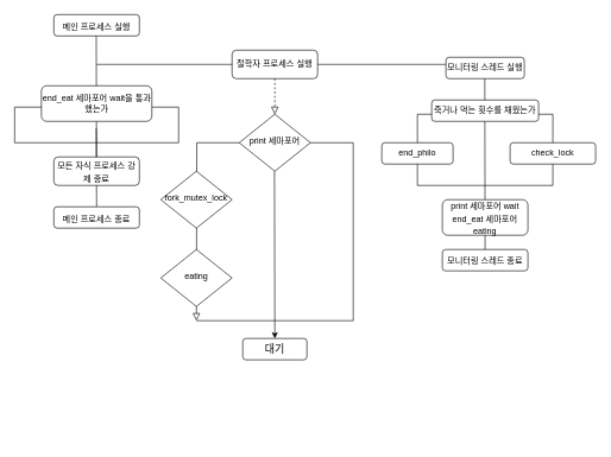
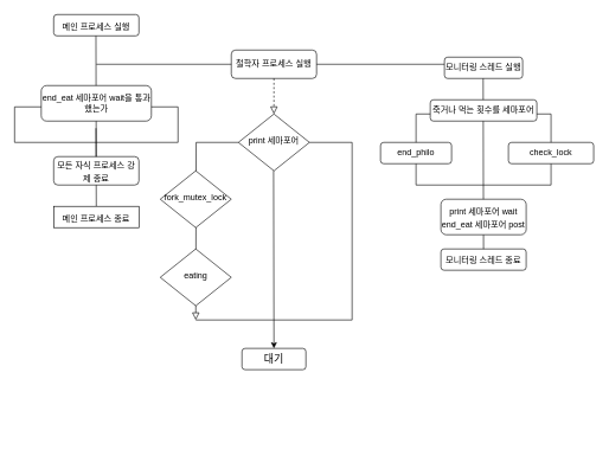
  <mxCell id="0" />
  <mxCell id="1" parent="0" />
  <mxCell id="2" value="&lt;font style=&quot;font-size: 12px;&quot;&gt;메인 프로세스 실행&lt;/font&gt;" style="rounded=1;whiteSpace=wrap;html=1;fontSize=15;" vertex="1" parent="1"><mxGeometry x="75" y="20" width="120" height="30" as="geometry" /></mxCell>
  <mxCell id="3" value="" style="endArrow=none;html=1;rounded=0;fontSize=15;" edge="1" parent="1"><mxGeometry width="50" height="50" relative="1" as="geometry"><mxPoint x="135" y="260" as="sourcePoint" /><mxPoint x="134.5" y="50" as="targetPoint" /></mxGeometry></mxCell>
  <mxCell id="4" value="" style="swimlane;startSize=0;fontSize=12;" vertex="1" parent="1"><mxGeometry x="20" y="150" width="230" height="50" as="geometry" /></mxCell>
  <mxCell id="5" value="" style="endArrow=none;html=1;rounded=0;fontSize=12;entryX=0.5;entryY=0;entryDx=0;entryDy=0;" edge="1" parent="4" target="7"><mxGeometry width="50" height="50" relative="1" as="geometry"><mxPoint x="114.5" y="30" as="sourcePoint" /><mxPoint x="115" y="70" as="targetPoint" /></mxGeometry></mxCell>
  <mxCell id="6" value="end_eat 세마포어 wait을 통과 했는가" style="rounded=1;whiteSpace=wrap;html=1;fontSize=12;" vertex="1" parent="1"><mxGeometry x="57.5" y="120" width="155" height="50" as="geometry" /></mxCell>
- <mxCell id="7" value="&lt;font style=&quot;font-size: 12px;&quot;&gt;메인 프로세스 종료&lt;/font&gt;" style="rounded=1;whiteSpace=wrap;html=1;fontSize=15;" vertex="1" parent="1"><mxGeometry x="75" y="290" width="120" height="30" as="geometry" /></mxCell>
+ <mxCell id="7" value="&lt;font style=&quot;font-size: 12px;&quot;&gt;메인 프로세스 종료&lt;/font&gt;" style="whiteSpace=wrap;html=1;fontSize=15;rounded=0;" vertex="1" parent="1"><mxGeometry x="75" y="290" width="120" height="30" as="geometry" /></mxCell>
  <mxCell id="8" value="" style="endArrow=none;html=1;rounded=0;fontSize=12;" edge="1" parent="1"><mxGeometry width="50" height="50" relative="1" as="geometry"><mxPoint x="135" y="90" as="sourcePoint" /><mxPoint x="625" y="90" as="targetPoint" /></mxGeometry></mxCell>
  <mxCell id="9" value="&lt;font style=&quot;font-size: 12px;&quot;&gt;모든 자식 프로세스 강제 종료&lt;/font&gt;" style="rounded=1;whiteSpace=wrap;html=1;fontSize=15;" vertex="1" parent="1"><mxGeometry x="75" y="220" width="120" height="40" as="geometry" /></mxCell>
  <mxCell id="10" value="" style="group" vertex="1" connectable="0" parent="1"><mxGeometry x="225" y="70" width="320" height="550" as="geometry" /></mxCell>
  <mxCell id="11" value="" style="group" vertex="1" connectable="0" parent="10"><mxGeometry x="50" width="270" height="550" as="geometry" /></mxCell>
  <mxCell id="12" value="" style="edgeStyle=orthogonalEdgeStyle;rounded=0;html=1;jettySize=auto;orthogonalLoop=1;fontSize=11;endArrow=none;endFill=0;endSize=8;strokeWidth=1;shadow=0;labelBackgroundColor=none;" edge="1" parent="11" source="14"><mxGeometry y="10" relative="1" as="geometry"><mxPoint as="offset" /><mxPoint x="-260" y="60" as="sourcePoint" /><mxPoint y="380" as="targetPoint" /><Array as="points"><mxPoint x="220" y="130" /><mxPoint x="220" y="380" /></Array></mxGeometry></mxCell>
  <mxCell id="13" value="철학자 프로세스 실행" style="rounded=1;whiteSpace=wrap;html=1;fontSize=12;glass=0;strokeWidth=1;shadow=0;" vertex="1" parent="11"><mxGeometry x="50" width="120" height="40" as="geometry" /></mxCell>
  <mxCell id="14" value="print 세마포어" style="rhombus;whiteSpace=wrap;html=1;shadow=0;fontFamily=Helvetica;fontSize=12;align=center;strokeWidth=1;spacing=6;spacingTop=-4;" vertex="1" parent="11"><mxGeometry x="60" y="90" width="100" height="80" as="geometry" /></mxCell>
  <mxCell id="15" value="" style="endArrow=classic;html=1;rounded=0;fontSize=15;entryX=0.5;entryY=0;entryDx=0;entryDy=0;" edge="1" parent="11" target="16"><mxGeometry width="50" height="50" relative="1" as="geometry"><mxPoint x="109.5" y="170" as="sourcePoint" /><mxPoint x="110" y="530" as="targetPoint" /></mxGeometry></mxCell>
- <mxCell id="16" value="대기" style="rounded=1;whiteSpace=wrap;html=1;fontSize=15;" vertex="1" parent="11"><mxGeometry x="65" y="405" width="90" height="30" as="geometry" /></mxCell>
+ <mxCell id="16" value="대기" style="rounded=1;whiteSpace=wrap;html=1;fontSize=15;" vertex="1" parent="11"><mxGeometry x="65" y="420" width="90" height="30" as="geometry" /></mxCell>
  <mxCell id="17" value="" style="rounded=0;html=1;jettySize=auto;orthogonalLoop=1;fontSize=11;endArrow=block;endFill=0;endSize=8;strokeWidth=1;shadow=0;labelBackgroundColor=none;edgeStyle=orthogonalEdgeStyle;dashed=1;" edge="1" parent="11" source="13" target="14"><mxGeometry relative="1" as="geometry" /></mxCell>
  <mxCell id="18" value="" style="rounded=0;html=1;jettySize=auto;orthogonalLoop=1;fontSize=11;endArrow=block;endFill=0;endSize=8;strokeWidth=1;shadow=0;labelBackgroundColor=none;edgeStyle=orthogonalEdgeStyle;" edge="1" parent="11" source="14"><mxGeometry y="20" relative="1" as="geometry"><mxPoint as="offset" /><mxPoint y="380" as="targetPoint" /></mxGeometry></mxCell>
  <mxCell id="19" value="eating" style="rhombus;whiteSpace=wrap;html=1;shadow=0;fontFamily=Helvetica;fontSize=12;align=center;strokeWidth=1;spacing=6;spacingTop=-4;" vertex="1" parent="10"><mxGeometry y="280" width="100" height="80" as="geometry" /></mxCell>
  <mxCell id="20" value="fork_mutex_lock" style="rhombus;whiteSpace=wrap;html=1;shadow=0;fontFamily=Helvetica;fontSize=12;align=center;strokeWidth=1;spacing=6;spacingTop=-4;" vertex="1" parent="10"><mxGeometry y="170" width="100" height="80" as="geometry" /></mxCell>
  <mxCell id="21" value="" style="group" vertex="1" connectable="0" parent="1"><mxGeometry x="585" y="80" width="250" height="300" as="geometry" /></mxCell>
  <mxCell id="22" value="모니터링 스레드 실행" style="rounded=1;whiteSpace=wrap;html=1;" vertex="1" parent="21"><mxGeometry x="40" width="110" height="30" as="geometry" /></mxCell>
  <mxCell id="23" value="" style="swimlane;startSize=0;fontSize=12;" vertex="1" parent="21"><mxGeometry y="80" width="190" height="100" as="geometry" /></mxCell>
  <mxCell id="24" value="" style="endArrow=none;html=1;rounded=0;fontSize=12;" edge="1" parent="23"><mxGeometry width="50" height="50" relative="1" as="geometry"><mxPoint x="94.5" y="-50" as="sourcePoint" /><mxPoint x="95" y="200" as="targetPoint" /></mxGeometry></mxCell>
  <mxCell id="25" value="end_philo" style="rounded=1;whiteSpace=wrap;html=1;fontSize=12;" vertex="1" parent="23"><mxGeometry x="-50" y="40" width="100" height="30" as="geometry" /></mxCell>
- <mxCell id="26" value="죽거나 먹는 횟수를 채웠는가" style="rounded=1;whiteSpace=wrap;html=1;fontSize=12;" vertex="1" parent="21"><mxGeometry x="20" y="60" width="150" height="30" as="geometry" /></mxCell>
- <mxCell id="27" value="&lt;font style=&quot;font-size: 12px;&quot;&gt;print 세마포어 wait&lt;br&gt;end_eat 세마포어 eating&lt;br&gt;&lt;/font&gt;" style="rounded=1;whiteSpace=wrap;html=1;fontSize=15;" vertex="1" parent="21"><mxGeometry x="35" y="200" width="120" height="50" as="geometry" /></mxCell>
+ <mxCell id="26" value="죽거나 먹는 횟수를 세마포어" style="rounded=1;whiteSpace=wrap;html=1;fontSize=12;" vertex="1" parent="21"><mxGeometry x="20" y="60" width="150" height="30" as="geometry" /></mxCell>
+ <mxCell id="27" value="&lt;font style=&quot;font-size: 12px;&quot;&gt;print 세마포어 wait&lt;br&gt;end_eat 세마포어 post&lt;br&gt;&lt;/font&gt;" style="rounded=1;whiteSpace=wrap;html=1;fontSize=15;" vertex="1" parent="21"><mxGeometry x="35" y="200" width="120" height="50" as="geometry" /></mxCell>
  <mxCell id="28" value="check_lock" style="rounded=1;whiteSpace=wrap;html=1;fontSize=12;" vertex="1" parent="21"><mxGeometry x="130" y="120" width="120" height="30" as="geometry" /></mxCell>
  <mxCell id="29" value="&lt;span style=&quot;font-size: 12px;&quot;&gt;모니터링 스레드 종료&lt;/span&gt;" style="rounded=1;whiteSpace=wrap;html=1;fontSize=15;" vertex="1" parent="21"><mxGeometry x="35" y="270" width="120" height="30" as="geometry" /></mxCell>
